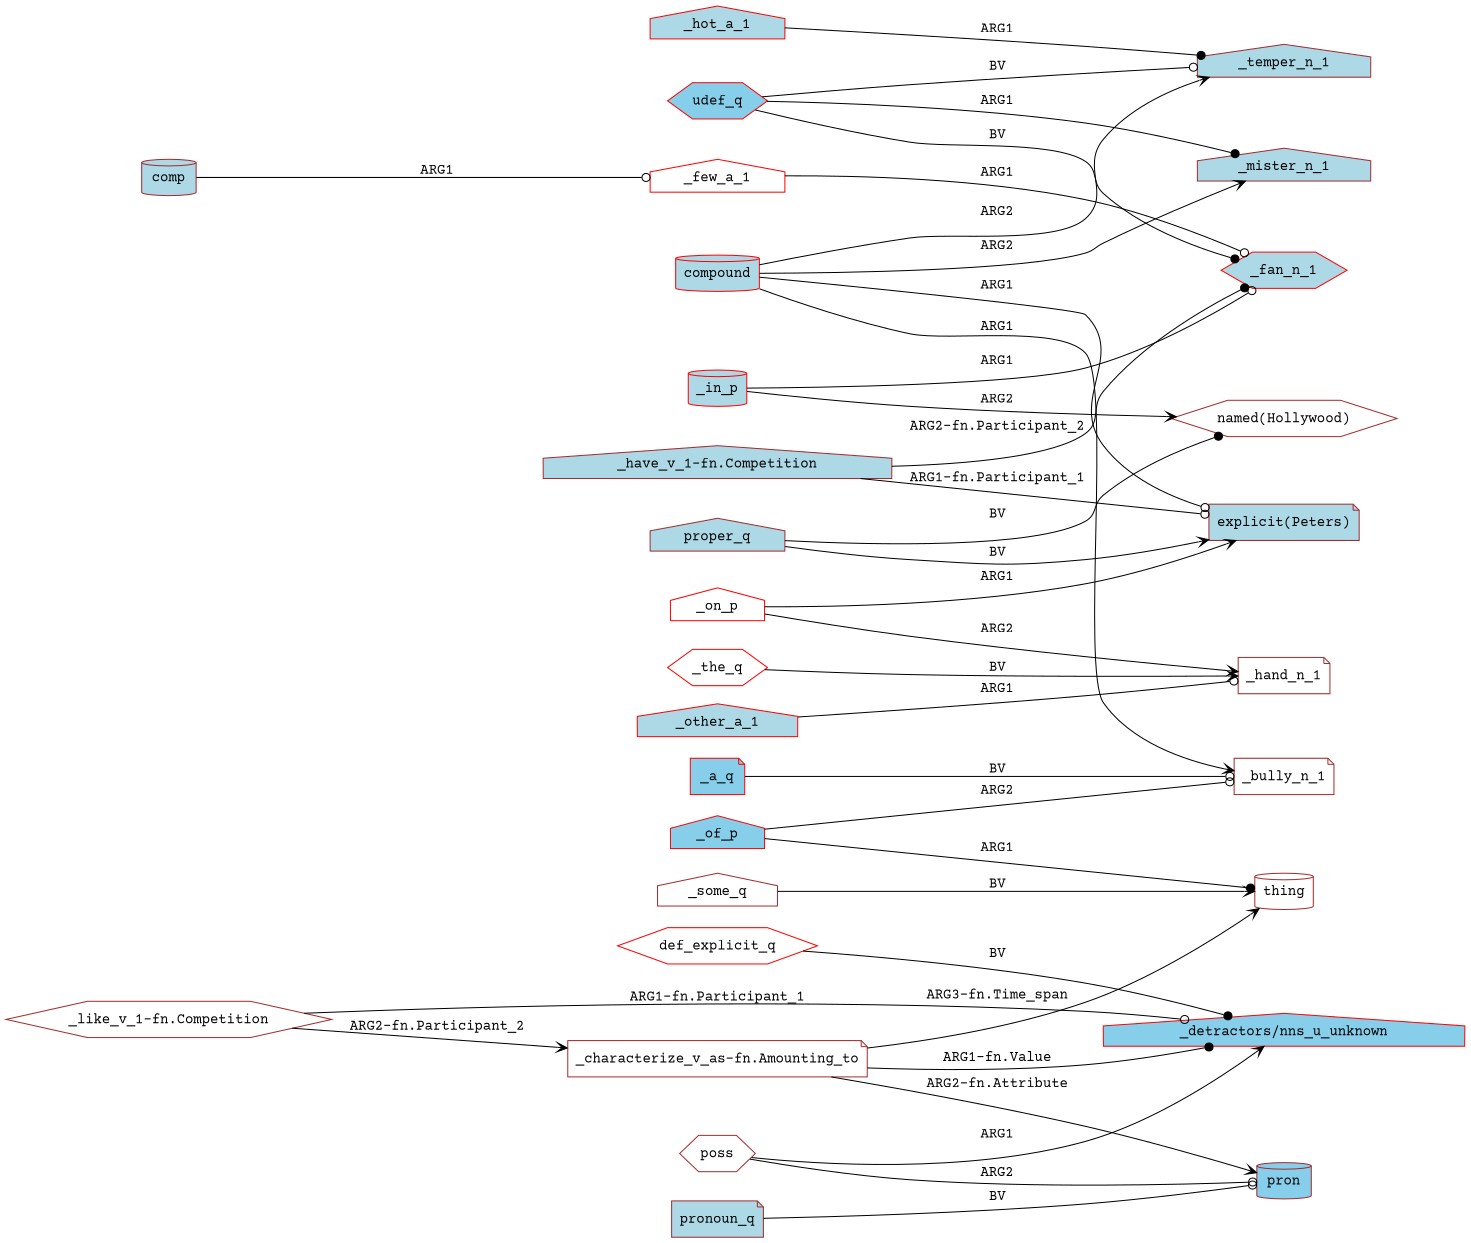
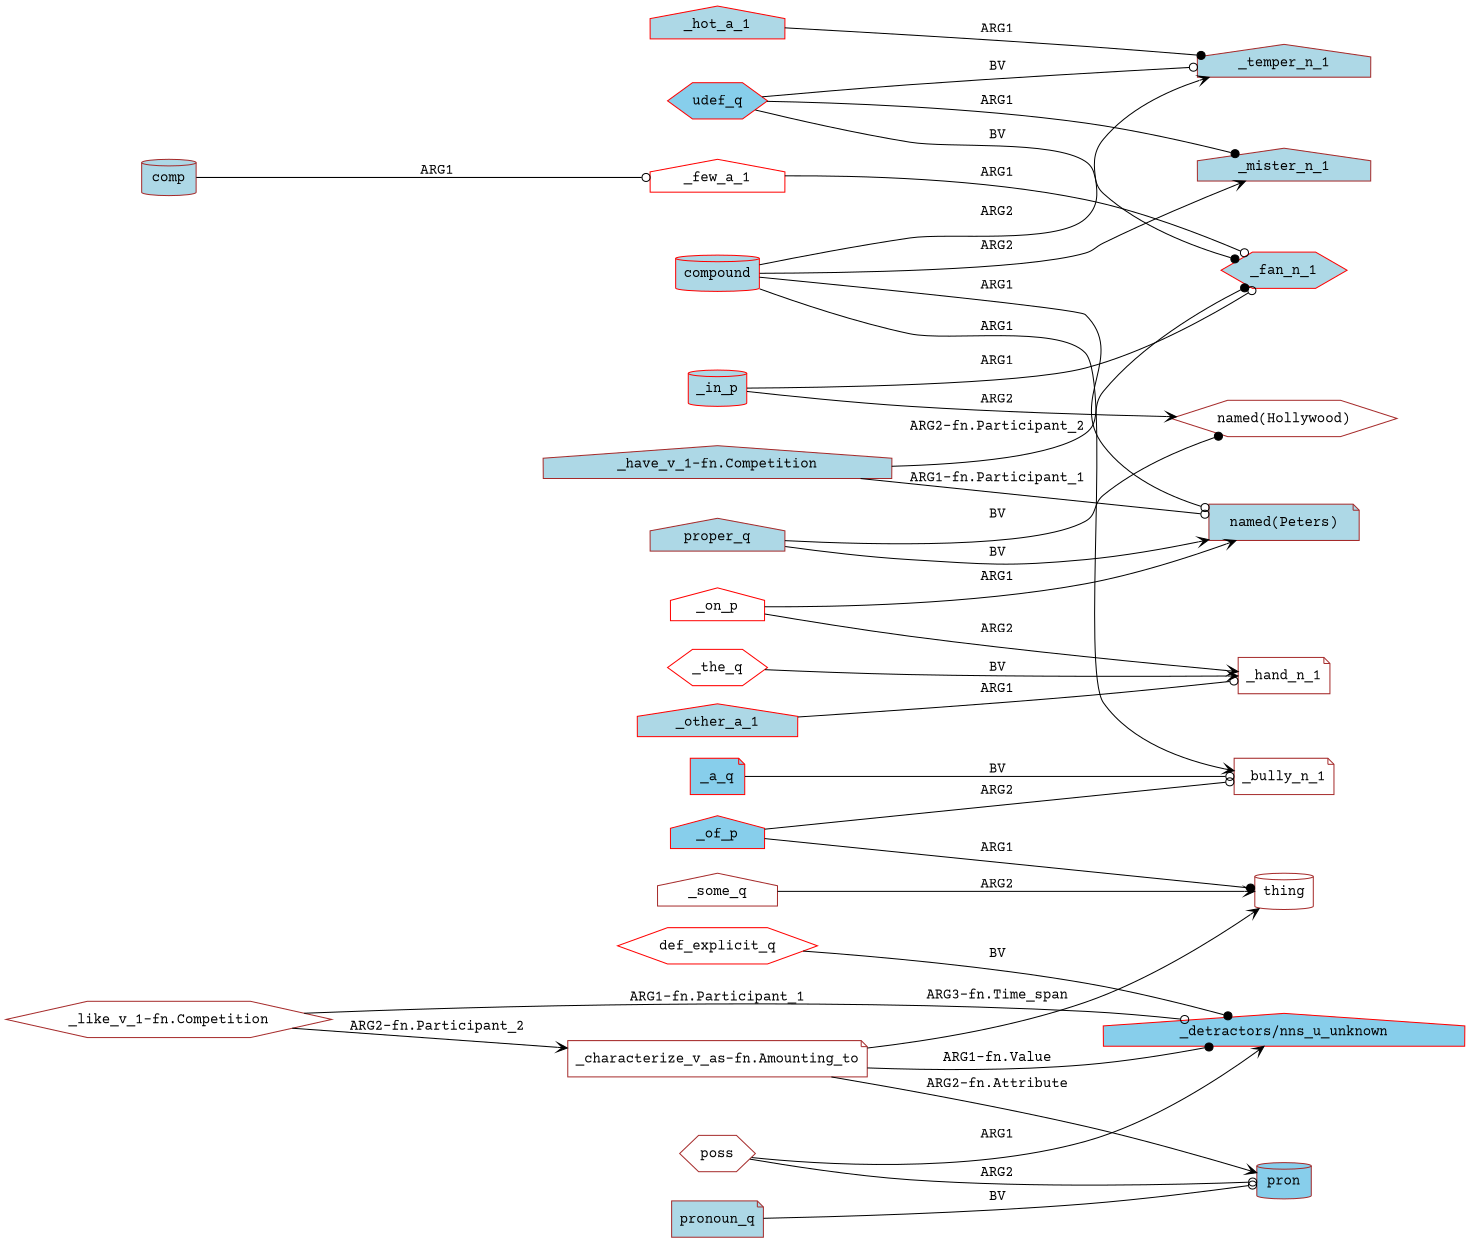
  digraph {
    fontname="Courier Prime"
    rankdir=LR
    node [color=brown fillcolor=lightblue fontname="Courier Prime" shape=house style=filled]
    edge [arrowhead=vee fontname="Courier Prime"]
    compound [color=red shape=cylinder]
    _mister_n_1
-   "named(Peters)" [shape=note label="explicit(Peters)"]
+   "named(Peters)" [shape=note]
    _temper_n_1
    _bully_n_1 [fillcolor=white shape=note]
    proper_q
    "named(Hollywood)" [fillcolor=white shape=hexagon]
    _hot_a_1 [color=red]
    udef_q [color=red fillcolor=skyblue shape=hexagon]
    _fan_n_1 [color=red shape=hexagon]
    _in_p [color=red shape=cylinder]
    _a_q [color=red fillcolor=skyblue shape=note]
    _other_a_1 [color=red]
    _hand_n_1 [fillcolor=white shape=note]
    poss [fillcolor=white shape=hexagon]
    "_detractors/nns_u_unknown" [color=red fillcolor=skyblue]
    pron [fillcolor=skyblue shape=cylinder]
    def_explicit_q [color=red fillcolor=white shape=hexagon]
    "_like_v_1-fn.Competition" [fillcolor=white shape=hexagon]
    "_characterize_v_as-fn.Amounting_to" [fillcolor=white shape=note]
    thing [fillcolor=white shape=cylinder]
    _some_q [fillcolor=white]
    _on_p [color=red fillcolor=white]
    pronoun_q [shape=note]
    _few_a_1 [color=red fillcolor=white]
    _the_q [color=red fillcolor=white shape=hexagon]
    "_have_v_1-fn.Competition"
    comp [shape=cylinder]
    _of_p [color=red fillcolor=skyblue]
    compound -> _mister_n_1 [label=ARG2]
    compound -> "named(Peters)" [arrowhead=odot label=ARG1]
    compound -> _temper_n_1 [label=ARG2]
    compound -> _bully_n_1 [label=ARG1]
    proper_q -> "named(Peters)" [label=BV]
    proper_q -> "named(Hollywood)" [arrowhead=dot label=BV]
    _hot_a_1 -> _temper_n_1 [arrowhead=dot label=ARG1]
    udef_q -> _mister_n_1 [arrowhead=dot label=ARG1]
    udef_q -> _temper_n_1 [arrowhead=odot label=BV]
    udef_q -> _fan_n_1 [arrowhead=dot label=BV]
    _in_p -> "named(Hollywood)" [label=ARG2]
    _in_p -> _fan_n_1 [arrowhead=odot label=ARG1]
    _a_q -> _bully_n_1 [arrowhead=odot label=BV]
    _other_a_1 -> _hand_n_1 [arrowhead=odot label=ARG1]
    poss -> "_detractors/nns_u_unknown" [label=ARG1]
    poss -> pron [arrowhead=odot label=ARG2]
    def_explicit_q -> "_detractors/nns_u_unknown" [arrowhead=dot label=BV]
    "_like_v_1-fn.Competition" -> "_detractors/nns_u_unknown" [arrowhead=odot label="ARG1-fn.Participant_1"]
    "_like_v_1-fn.Competition" -> "_characterize_v_as-fn.Amounting_to" [label="ARG2-fn.Participant_2"]
    "_characterize_v_as-fn.Amounting_to" -> "_detractors/nns_u_unknown" [arrowhead=dot label="ARG1-fn.Value"]
    "_characterize_v_as-fn.Amounting_to" -> pron [label="ARG2-fn.Attribute"]
    "_characterize_v_as-fn.Amounting_to" -> thing [label="ARG3-fn.Time_span"]
-   _some_q -> thing [label=BV]
+   _some_q -> thing [label=ARG2]
    _on_p -> "named(Peters)" [label=ARG1]
    _on_p -> _hand_n_1 [label=ARG2]
    pronoun_q -> pron [arrowhead=odot label=BV]
    _few_a_1 -> _fan_n_1 [arrowhead=odot label=ARG1]
    _the_q -> _hand_n_1 [label=BV]
    "_have_v_1-fn.Competition" -> "named(Peters)" [arrowhead=odot label="ARG1-fn.Participant_1"]
    "_have_v_1-fn.Competition" -> _fan_n_1 [arrowhead=dot label="ARG2-fn.Participant_2"]
    comp -> _few_a_1 [arrowhead=odot label=ARG1]
    _of_p -> _bully_n_1 [arrowhead=odot label=ARG2]
    _of_p -> thing [arrowhead=dot label=ARG1]
  }
